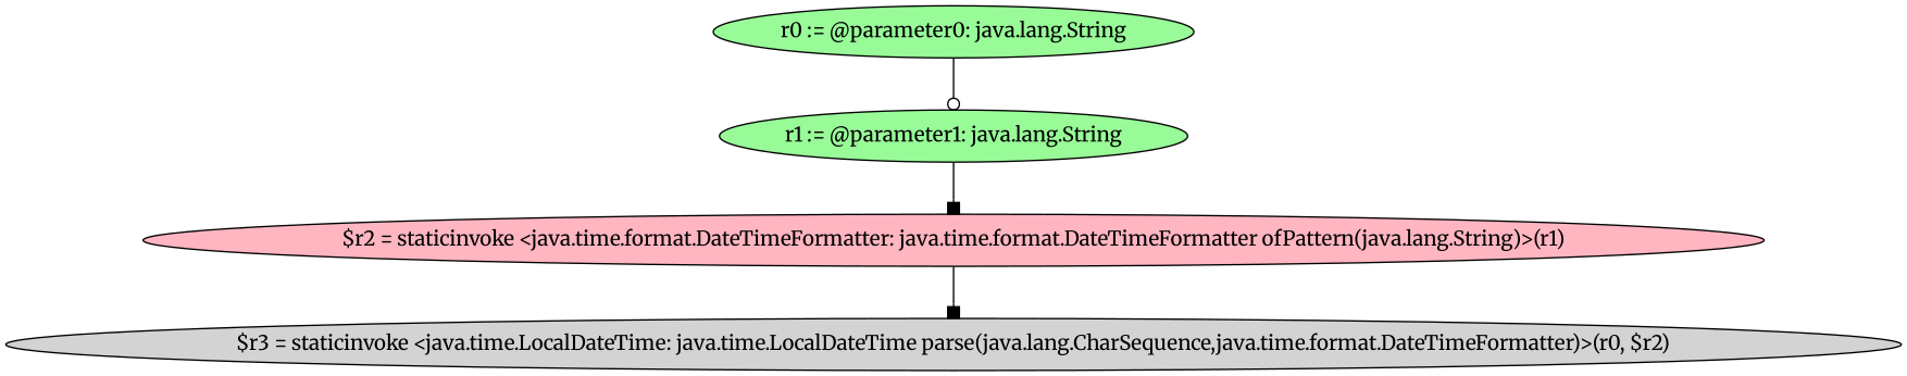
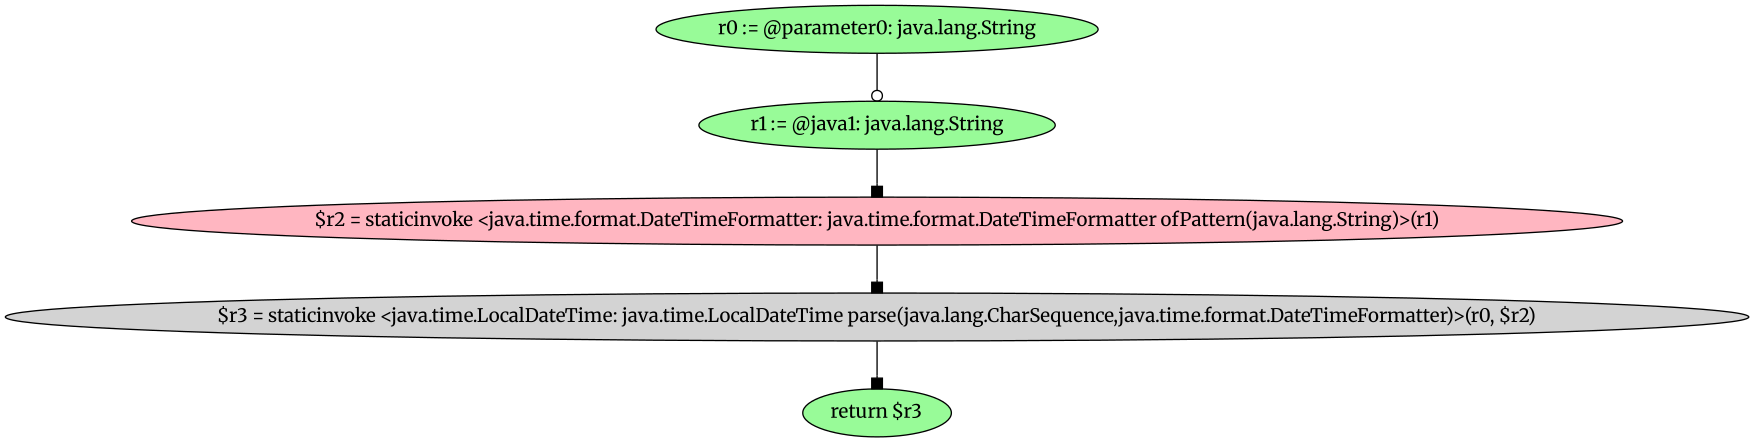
  digraph {
    fontname=Merriweather
    node [fillcolor=palegreen fontname=Merriweather style=filled]
    edge [arrowhead=box fontname=Merriweather]
    "r0 := @parameter0: java.lang.String"
-   "r1 := @parameter1: java.lang.String"
+   "r1 := @parameter1: java.lang.String" [label="r1 := @java1: java.lang.String"]
    "$r2 = staticinvoke <java.time.format.DateTimeFormatter: java.time.format.DateTimeFormatter ofPattern(java.lang.String)>(r1)" [fillcolor=lightpink]
    "$r3 = staticinvoke <java.time.LocalDateTime: java.time.LocalDateTime parse(java.lang.CharSequence,java.time.format.DateTimeFormatter)>(r0, $r2)" [fillcolor=lightgrey]
+   "return $r3"
    "r0 := @parameter0: java.lang.String" -> "r1 := @parameter1: java.lang.String" [arrowhead=odot]
    "r1 := @parameter1: java.lang.String" -> "$r2 = staticinvoke <java.time.format.DateTimeFormatter: java.time.format.DateTimeFormatter ofPattern(java.lang.String)>(r1)"
    "$r2 = staticinvoke <java.time.format.DateTimeFormatter: java.time.format.DateTimeFormatter ofPattern(java.lang.String)>(r1)" -> "$r3 = staticinvoke <java.time.LocalDateTime: java.time.LocalDateTime parse(java.lang.CharSequence,java.time.format.DateTimeFormatter)>(r0, $r2)"
+   "$r3 = staticinvoke <java.time.LocalDateTime: java.time.LocalDateTime parse(java.lang.CharSequence,java.time.format.DateTimeFormatter)>(r0, $r2)" -> "return $r3"
  }
